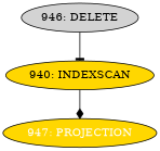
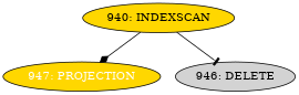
  digraph {
    node [style=filled fillcolor=gold]
    n1 [label="940: INDEXSCAN"]
    n2 [fontcolor=white label="947: PROJECTION"]
    n3 [label="946: DELETE" fillcolor=lightgrey]
    n1 -> n2 [arrowhead=diamond]
-   n3 -> n1 [arrowhead=tee]
+   n1 -> n3 [arrowhead=tee]
  }
